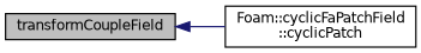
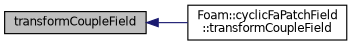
  digraph {
    rankdir=LR
    node [color=black fontname=Helvetica fontsize=10 shape=record]
    n1 [fillcolor=grey75 fontcolor=black height=0.2 label=transformCoupleField style=filled width=0.4]
-   n2 [height=0.2 label="Foam::cyclicFaPatchField\l::cyclicPatch" width=0.4]
+   n2 [height=0.2 label="Foam::cyclicFaPatchField\l::transformCoupleField" width=0.4]
    n1 -> n2 [color=midnightblue dir=back fontname=Helvetica fontsize=10 labelfontname=Helvetica labelfontsize=10 style=solid]
  }
